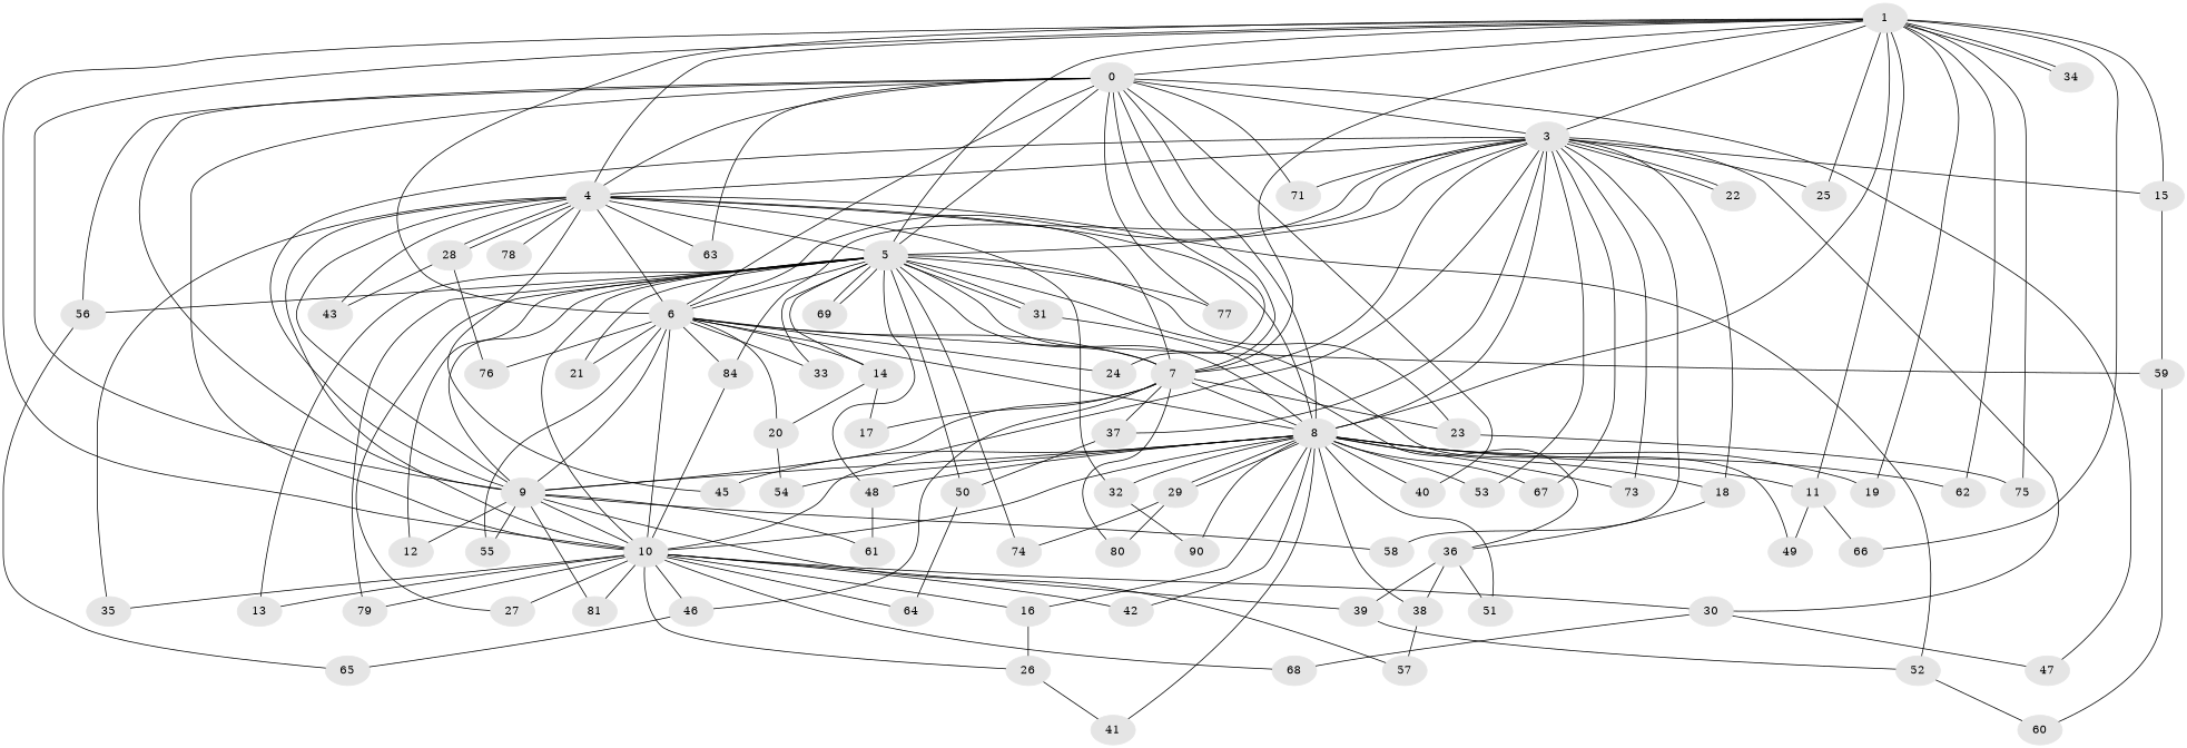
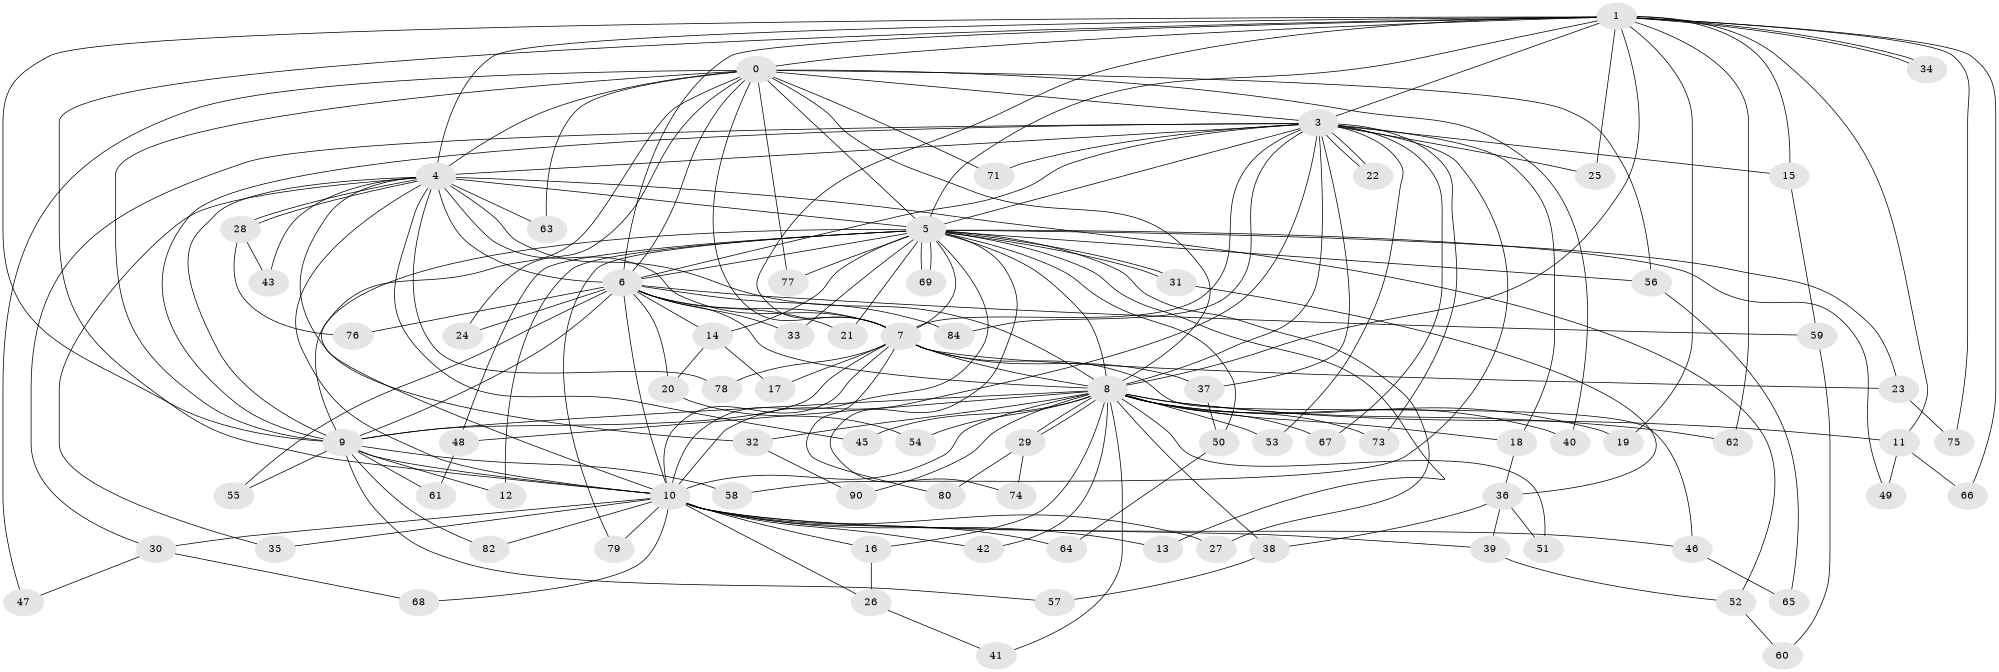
  graph {
    node [color=gray90 style=filled]
    n1 [label=0]
    1
    3
    4
    5
    6
    7
    8
    9
    10
    11
    15
    19
    25
    34
    62
    66
    75
    24
    40
    47
    56
    63
    71
    77
    18
    22
    30
    37
    n30 [label=84]
    53
    58
    67
    73
    28
    32
    35
    43
    45
    52
    78
    12
    13
    14
    21
    23
    27
    31
    33
    48
    49
    50
    69
    74
    79
    20
    55
    59
    76
    17
    46
    80
    16
    29
    38
    41
    42
    51
    54
    n70 [label=90]
    57
    61
-   81
+   81 [label=82]
    26
    39
    64
    68
    65
    36
    60
    n1 -- 3
    n1 -- 4
    n1 -- 5
    n1 -- 6
    n1 -- 7
    n1 -- 8
    n1 -- 9
    n1 -- 10
    n1 -- 24
    n1 -- 40
    n1 -- 47
    n1 -- 56
    n1 -- 63
    n1 -- 71
    n1 -- 77
    1 -- n1
    1 -- 3
    1 -- 4
    1 -- 5
    1 -- 6
    1 -- 7
    1 -- 8
    1 -- 9
    1 -- 10
    1 -- 11
    1 -- 15
    1 -- 19
    1 -- 25
    1 -- 34
    1 -- 34
    1 -- 62
    1 -- 66
    1 -- 75
    3 -- 4
    3 -- 5
    3 -- 6
    3 -- 7
    3 -- 8
    3 -- 9
    3 -- 10
    3 -- 15
    3 -- 25
    3 -- 71
    3 -- 18
    3 -- 22
    3 -- 22
    3 -- 30
    3 -- 37
    3 -- n30
    3 -- 53
    3 -- 58
    3 -- 67
    3 -- 73
    4 -- 5
    4 -- 6
    4 -- 7
    4 -- 8
    4 -- 9
    4 -- 10
    4 -- 63
    4 -- 28
    4 -- 28
    4 -- 32
    4 -- 35
    4 -- 43
    4 -- 45
    4 -- 52
    4 -- 78
    5 -- 6
    5 -- 7
    5 -- 8
    5 -- 9
    5 -- 10
    5 -- 56
    5 -- 77
    5 -- 12
    5 -- 13
    5 -- 14
    5 -- 21
    5 -- 23
    5 -- 27
    5 -- 31
    5 -- 31
    5 -- 33
    5 -- 48
    5 -- 49
    5 -- 50
    5 -- 69
    5 -- 69
    5 -- 74
    5 -- 79
    6 -- 7
    6 -- 8
    6 -- 9
    6 -- 10
    6 -- 24
    6 -- n30
    6 -- 14
    6 -- 21
    6 -- 33
    6 -- 20
    6 -- 55
    6 -- 59
    6 -- 76
    7 -- 8
    7 -- 9
-   n30 -- 10
+   7 -- 10
    7 -- 37
+   7 -- 78
    7 -- 23
    7 -- 17
    7 -- 46
    7 -- 80
    8 -- 9
    8 -- 10
    8 -- 11
    8 -- 19
    8 -- 62
    8 -- 40
    8 -- 18
    8 -- 53
    8 -- 67
    8 -- 73
    8 -- 32
    8 -- 45
    8 -- 48
    8 -- 16
    8 -- 29
    8 -- 29
    8 -- 38
    8 -- 41
    8 -- 42
    8 -- 51
    8 -- 54
    8 -- n70
    9 -- 10
    9 -- 58
    9 -- 12
    9 -- 55
    9 -- 57
    9 -- 61
    9 -- 81
    10 -- 30
    10 -- 35
    10 -- 13
    10 -- 27
    10 -- 79
    10 -- 46
    10 -- 16
    10 -- 42
    10 -- 81
    10 -- 26
    10 -- 39
    10 -- 64
    10 -- 68
    11 -- 66
    11 -- 49
    15 -- 59
    56 -- 65
    18 -- 36
    30 -- 47
    30 -- 68
    37 -- 50
    28 -- 43
    28 -- 76
    32 -- n70
    52 -- 60
    14 -- 20
    14 -- 17
    23 -- 75
    31 -- 36
    48 -- 61
    50 -- 64
    20 -- 54
    59 -- 60
    46 -- 65
    16 -- 26
    29 -- 74
    29 -- 80
    38 -- 57
    26 -- 41
    39 -- 52
    36 -- 38
    36 -- 51
    36 -- 39
  }
